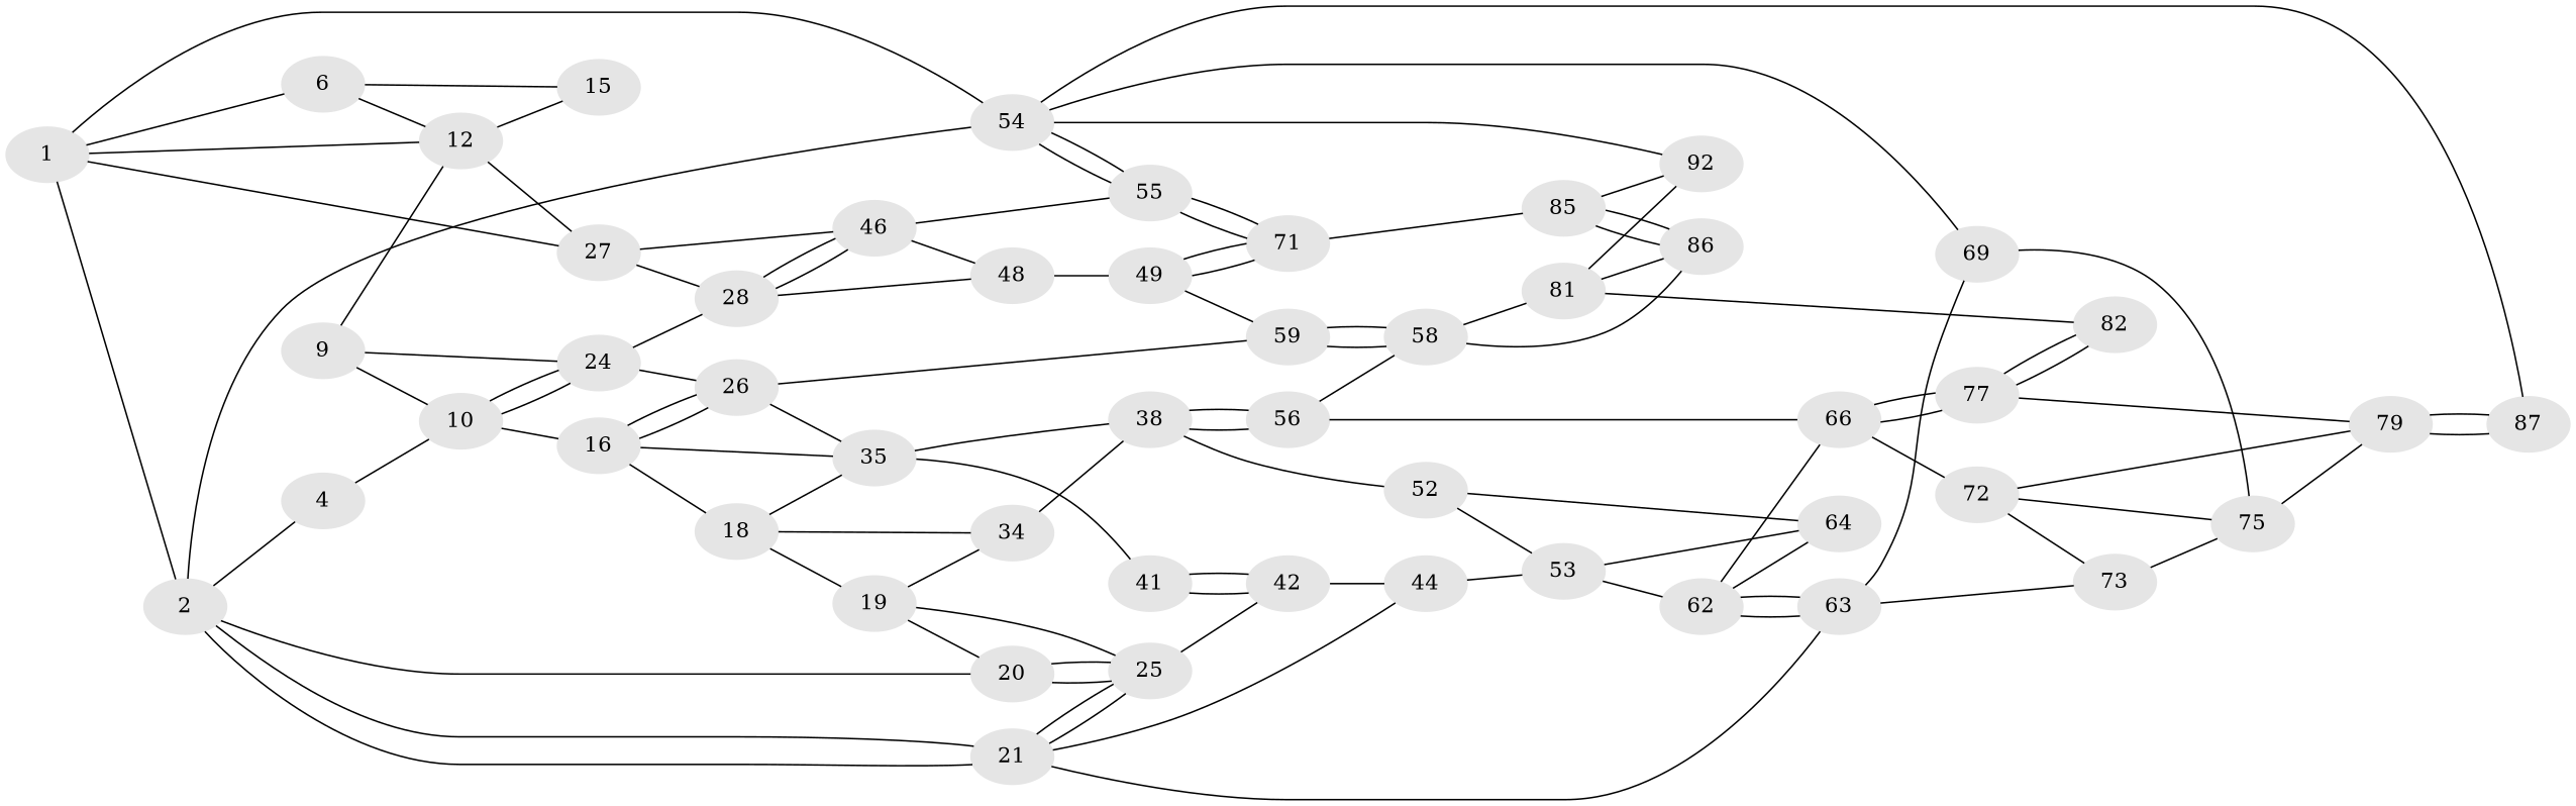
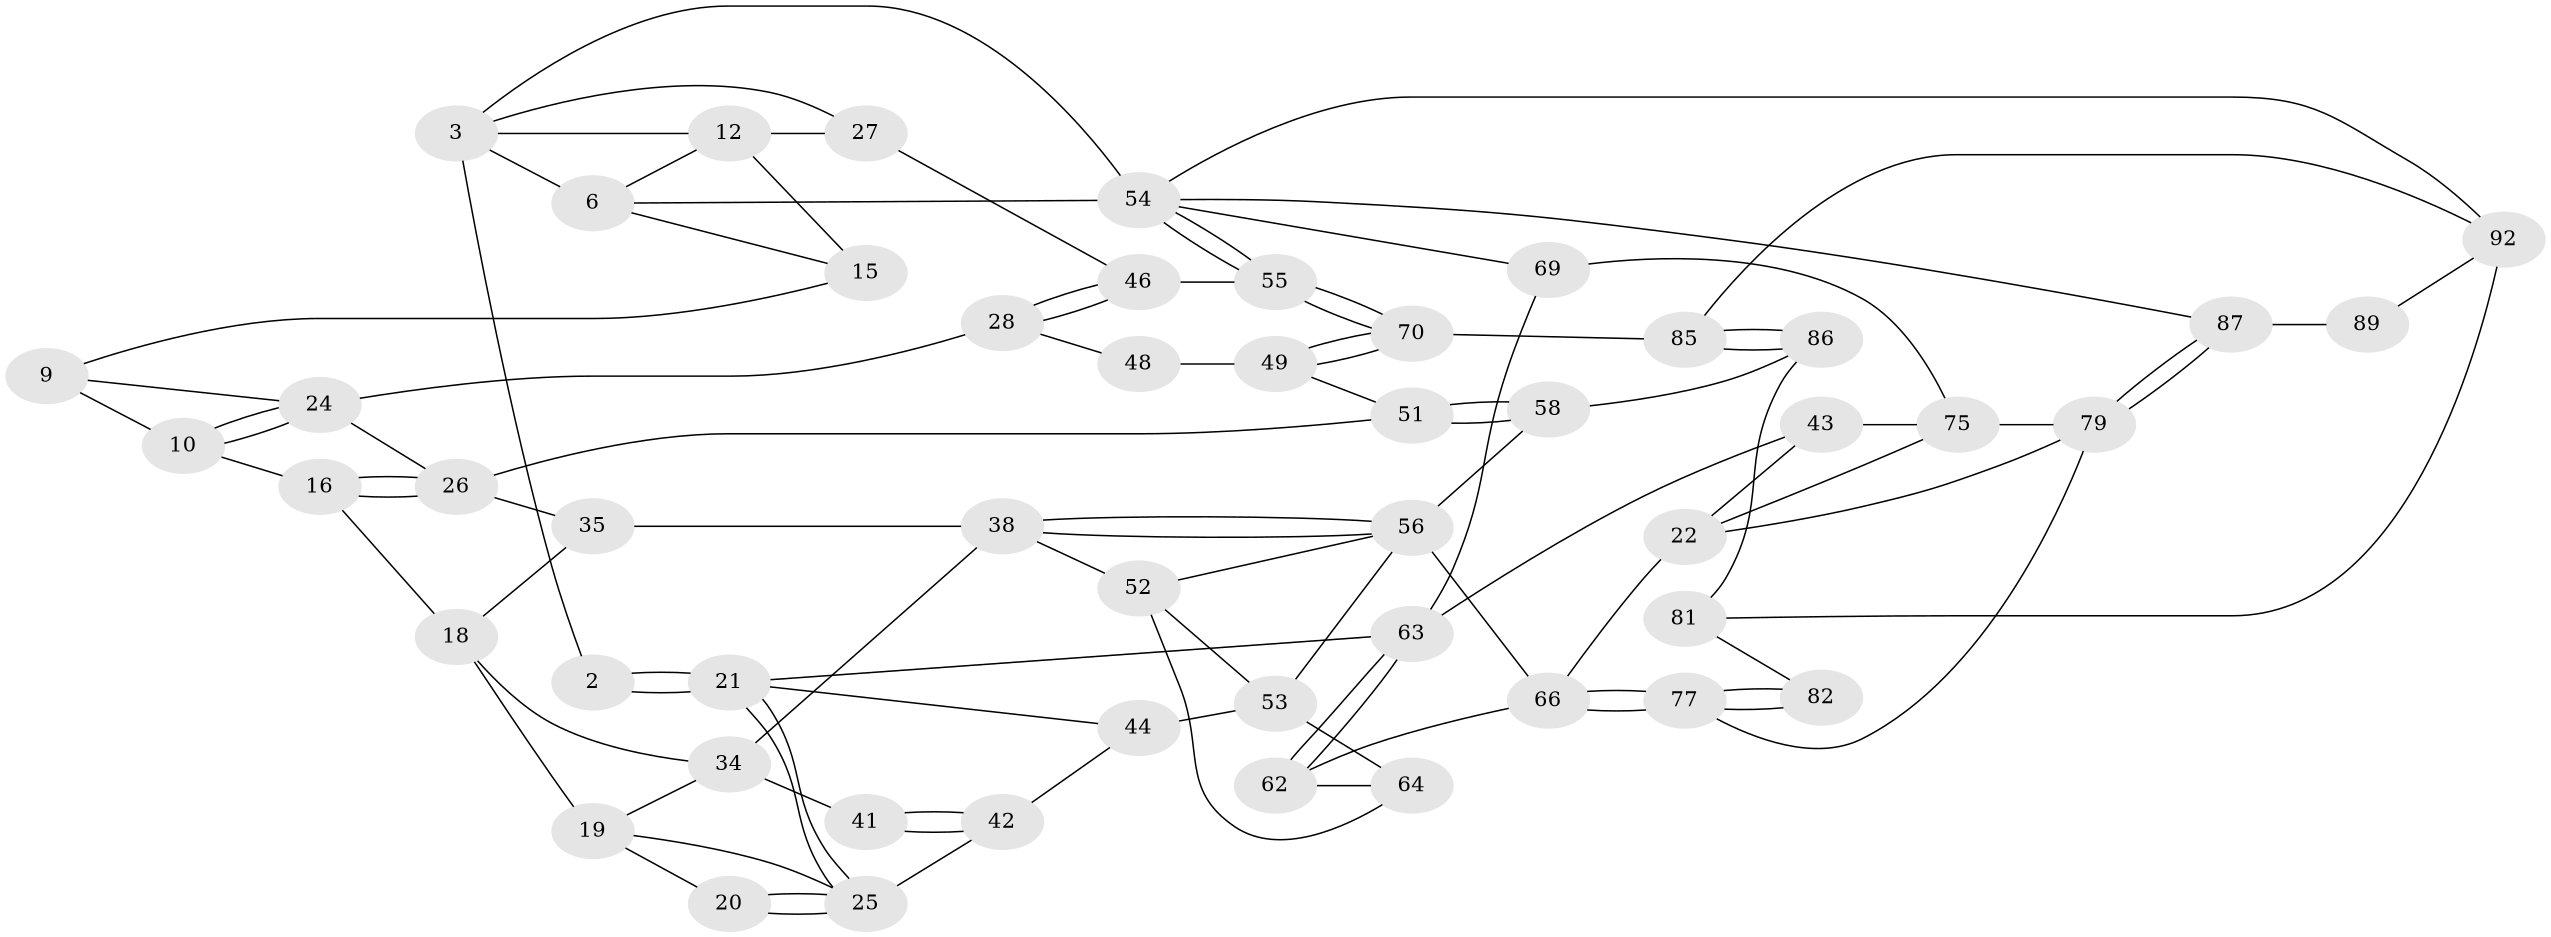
  graph {
    rankdir=LR
    node [color=gray90 style=filled]
-   1 [super="+13"]
+   1 [super="+13" label=3]
    2 [super="+3"]
    6 [super="+7"]
    12 [super="+14"]
    27 [super="+30"]
    54 [super="+70"]
-   4
    20
    21 [super="+45"]
    15
    28 [super="+29"]
    46 [super="+47"]
    55
    69
    87 [super="+88"]
    92 [super="+95"]
    10 [super="+11"]
    n18 [label=25 super="+32"]
    44
    63 [super="+68"]
    24 [super="+25"]
    16 [super="+17"]
    9 [super="+23"]
    26 [super="+37"]
    18 [super="+33"]
    35 [super="+36"]
    19 [super="+31"]
    34 [super="+40"]
-   51 [label=59]
+   51
    38 [super="+39"]
    41
    42 [super="+43"]
    53 [super="+61"]
-   73
+   73 [label=43]
    48
    58 [super="+59"]
    49 [super="+50"]
    52 [super="+57"]
    56 [super="+60"]
    64
    66 [super="+67"]
    62 [super="+65"]
-   71 [super="+83"]
+   71 [super="+83" label=70]
    85 [super="+94"]
    81 [super="+91"]
    86 [super="+90"]
    75 [super="+76"]
-   72 [super="+74"]
+   89 [super="+93"]
+   72 [super="+74" label=22]
    77 [super="+78"]
    82 [super="+84"]
    79 [super="+80"]
    1 -- 2
    1 -- 6
    1 -- 12
    1 -- 27
    1 -- 54
-   2 -- 54
-   2 -- 4
-   2 -- 20
+   6 -- 54
    2 -- 21
    2 -- 21
    6 -- 12
    6 -- 15
    12 -- 27
    12 -- 15
-   27 -- 28
    27 -- 46
    54 -- 55
    54 -- 55
    54 -- 69
    54 -- 87
    54 -- 92
-   4 -- 10
    20 -- n18
    20 -- n18
    21 -- n18
    21 -- n18
    21 -- 44
    21 -- 63
    28 -- 46
    28 -- 46
    28 -- 48
    46 -- 55
-   46 -- 48
    55 -- 71
    55 -- 71
    69 -- 75
+   87 -- 89 [weight=2]
    10 -- 24
    10 -- 24
    10 -- 16
    n18 -- 42
    44 -- 53
    63 -- 69
    63 -- 73
    24 -- 28
    24 -- 26
    16 -- 26
    16 -- 26
    16 -- 18
-   16 -- 35
-   9 -- 12
+   9 -- 15
    9 -- 10
    9 -- 24
    26 -- 35
    26 -- 51
    18 -- 35
    18 -- 19
    18 -- 34
    35 -- 38
    19 -- 20
    19 -- n18
    19 -- 34
    34 -- 38
-   35 -- 41
+   34 -- 41
    51 -- 58
    51 -- 58
    38 -- 52
    38 -- 56
    38 -- 56
    41 -- 42 [weight=2]
    41 -- 42
    42 -- 44
    53 -- 64
-   53 -- 62
+   53 -- 56
    73 -- 75
    48 -- 49
-   58 -- 81
    58 -- 86
    49 -- 51
    49 -- 71 [weight=2]
    49 -- 71
    52 -- 53
+   52 -- 56
    52 -- 64
    56 -- 58
    56 -- 66
    66 -- 72
    66 -- 77
    66 -- 77
    62 -- 63
    62 -- 63
    62 -- 64
    62 -- 66
    71 -- 85
    85 -- 92
    85 -- 86 [weight=2]
    85 -- 86
    81 -- 92
    81 -- 86
    81 -- 82
    75 -- 79
+   89 -- 92
    72 -- 73
    72 -- 75
    72 -- 79
    77 -- 82 [weight=2]
    77 -- 82
    77 -- 79
    79 -- 87
    79 -- 87
  }
